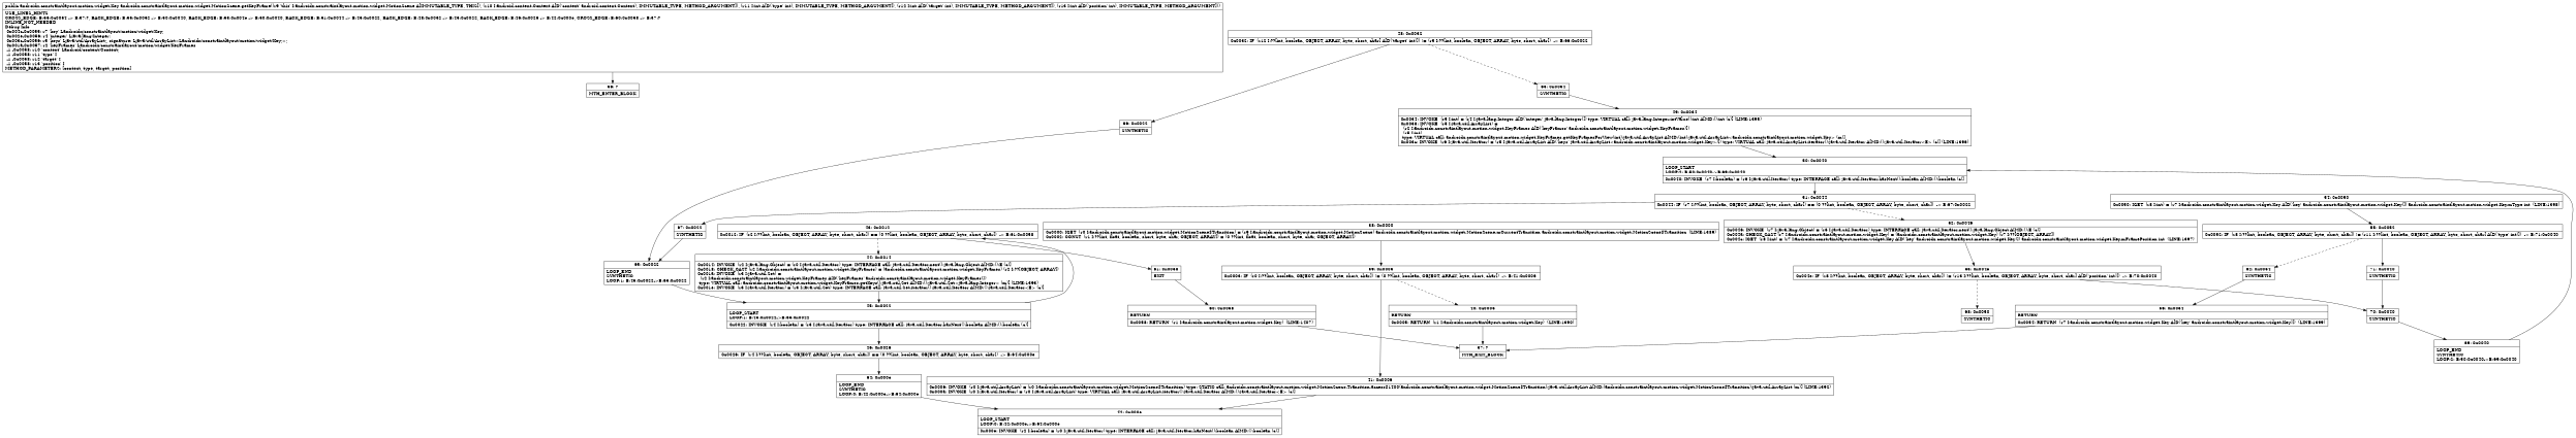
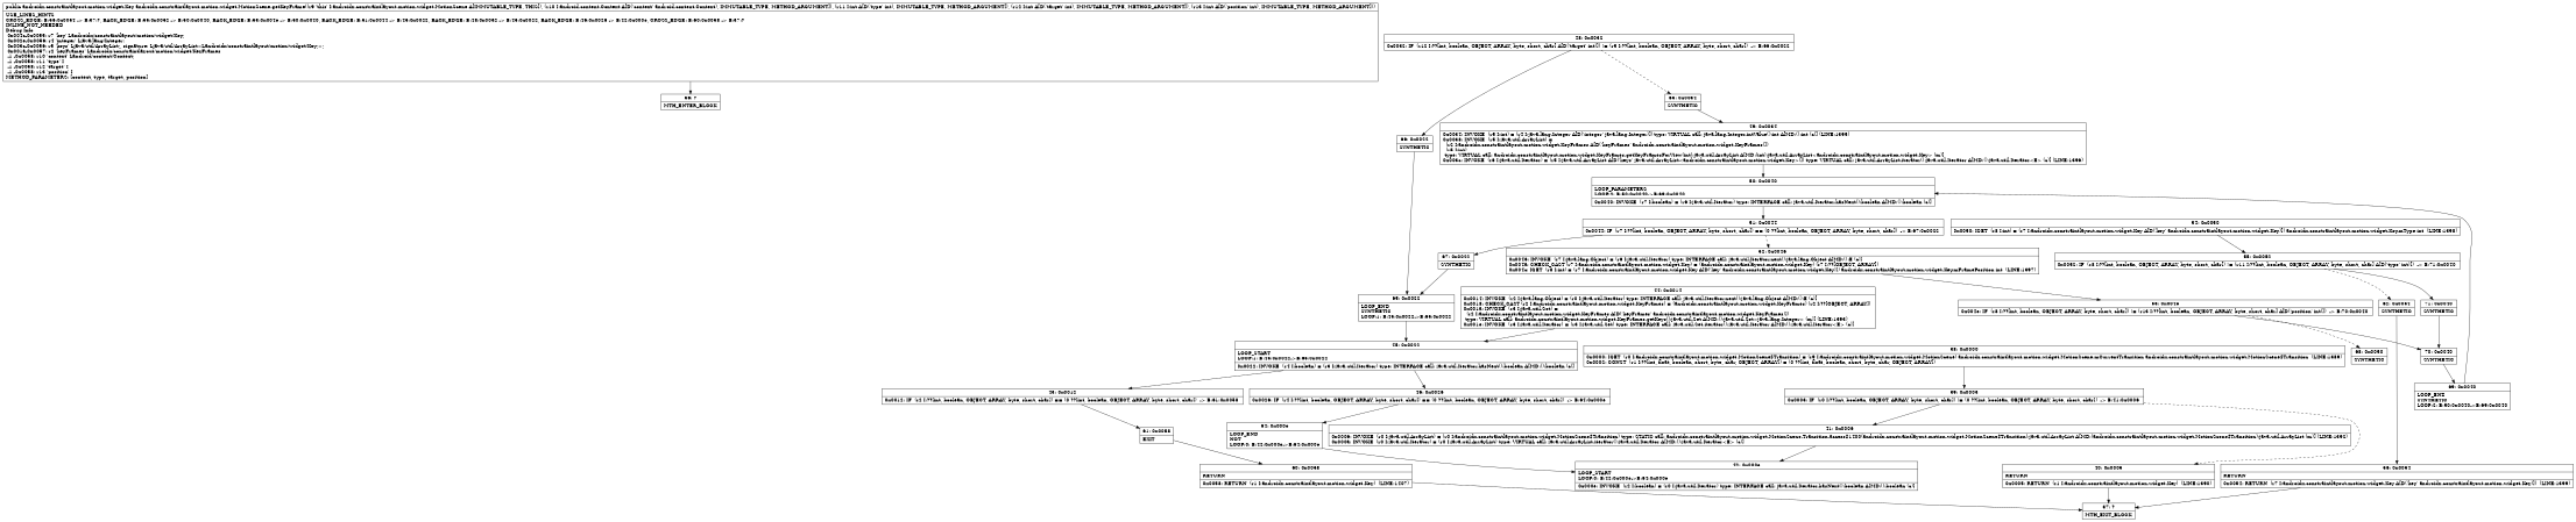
  digraph {
    node [shape=record]
    n1 [label="{36\:\ ?|MTH_ENTER_BLOCK\l}"]
    n2 [label="{38\:\ 0x0000|0x0000: IGET  (r0 I:androidx.constraintlayout.motion.widget.MotionScene$Transition) = (r9 I:androidx.constraintlayout.motion.widget.MotionScene) androidx.constraintlayout.motion.widget.MotionScene.mCurrentTransition androidx.constraintlayout.motion.widget.MotionScene$Transition  (LINE:1389)\l0x0002: CONST  (r1 I:??[int, float, boolean, short, byte, char, OBJECT, ARRAY]) = (0 ??[int, float, boolean, short, byte, char, OBJECT, ARRAY]) \l}"]
    n3 [label="{39\:\ 0x0003|0x0003: IF  (r0 I:??[int, boolean, OBJECT, ARRAY, byte, short, char]) != (0 ??[int, boolean, OBJECT, ARRAY, byte, short, char])  \-\> B:41:0x0006 \l}"]
    n4 [label="{40\:\ 0x0005|RETURN\l|0x0005: RETURN  (r1 I:androidx.constraintlayout.motion.widget.Key)  (LINE:1390)\l}"]
    n5 [label="{41\:\ 0x0006|0x0006: INVOKE  (r0 I:java.util.ArrayList) = (r0 I:androidx.constraintlayout.motion.widget.MotionScene$Transition) type: STATIC call: androidx.constraintlayout.motion.widget.MotionScene.Transition.access$1400(androidx.constraintlayout.motion.widget.MotionScene$Transition):java.util.ArrayList A[MD:(androidx.constraintlayout.motion.widget.MotionScene$Transition):java.util.ArrayList (m)] (LINE:1392)\l0x000a: INVOKE  (r0 I:java.util.Iterator) = (r0 I:java.util.ArrayList) type: VIRTUAL call: java.util.ArrayList.iterator():java.util.Iterator A[MD:():java.util.Iterator\<E\> (c)]\l}"]
    n6 [label="{37\:\ ?|MTH_EXIT_BLOCK\l}"]
    n7 [label="{42\:\ 0x000e|LOOP_START\lLOOP:0: B:42:0x000e\-\>B:64:0x000e\l|0x000e: INVOKE  (r2 I:boolean) = (r0 I:java.util.Iterator) type: INTERFACE call: java.util.Iterator.hasNext():boolean A[MD:():boolean (c)]\l}"]
    n8 [label="{43\:\ 0x0012|0x0012: IF  (r2 I:??[int, boolean, OBJECT, ARRAY, byte, short, char]) == (0 ??[int, boolean, OBJECT, ARRAY, byte, short, char])  \-\> B:61:0x0058 \l}"]
    n9 [label="{44\:\ 0x0014|0x0014: INVOKE  (r2 I:java.lang.Object) = (r0 I:java.util.Iterator) type: INTERFACE call: java.util.Iterator.next():java.lang.Object A[MD:():E (c)]\l0x0018: CHECK_CAST (r2 I:androidx.constraintlayout.motion.widget.KeyFrames) = (androidx.constraintlayout.motion.widget.KeyFrames) (r2 I:??[OBJECT, ARRAY]) \l0x001a: INVOKE  (r3 I:java.util.Set) = \l  (r2 I:androidx.constraintlayout.motion.widget.KeyFrames A[D('keyFrames' androidx.constraintlayout.motion.widget.KeyFrames)])\l type: VIRTUAL call: androidx.constraintlayout.motion.widget.KeyFrames.getKeys():java.util.Set A[MD:():java.util.Set\<java.lang.Integer\> (m)] (LINE:1393)\l0x001e: INVOKE  (r3 I:java.util.Iterator) = (r3 I:java.util.Set) type: INTERFACE call: java.util.Set.iterator():java.util.Iterator A[MD:():java.util.Iterator\<E\> (c)]\l}"]
    n10 [label="{61\:\ 0x0058|EXIT\l}"]
    n11 [label="{45\:\ 0x0022|LOOP_START\lLOOP:1: B:45:0x0022\-\>B:65:0x0022\l|0x0022: INVOKE  (r4 I:boolean) = (r3 I:java.util.Iterator) type: INTERFACE call: java.util.Iterator.hasNext():boolean A[MD:():boolean (c)]\l}"]
    n12 [label="{60\:\ 0x0058|RETURN\l|0x0058: RETURN  (r1 I:androidx.constraintlayout.motion.widget.Key)  (LINE:1407)\l}"]
    n13 [label="{46\:\ 0x0026|0x0026: IF  (r4 I:??[int, boolean, OBJECT, ARRAY, byte, short, char]) == (0 ??[int, boolean, OBJECT, ARRAY, byte, short, char])  \-\> B:64:0x000e \l}"]
-   n14 [label="{64\:\ 0x000e|LOOP_END\lSYNTHETIC\lLOOP:0: B:42:0x000e\-\>B:64:0x000e\l}"]
+   n14 [label="{64\:\ 0x000e|LOOP_END\lNOT\lLOOP:0: B:42:0x000e\-\>B:64:0x000e\l}"]
    n15 [label="{48\:\ 0x0032|0x0032: IF  (r12 I:??[int, boolean, OBJECT, ARRAY, byte, short, char] A[D('target' int)]) != (r5 I:??[int, boolean, OBJECT, ARRAY, byte, short, char])  \-\> B:66:0x0022 \l}"]
    n16 [label="{63\:\ 0x0034|SYNTHETIC\l}"]
    n17 [label="{66\:\ 0x0022|SYNTHETIC\l}"]
    n18 [label="{49\:\ 0x0034|0x0034: INVOKE  (r5 I:int) = (r4 I:java.lang.Integer A[D('integer' java.lang.Integer)]) type: VIRTUAL call: java.lang.Integer.intValue():int A[MD:():int (c)] (LINE:1395)\l0x0038: INVOKE  (r5 I:java.util.ArrayList) = \l  (r2 I:androidx.constraintlayout.motion.widget.KeyFrames A[D('keyFrames' androidx.constraintlayout.motion.widget.KeyFrames)])\l  (r5 I:int)\l type: VIRTUAL call: androidx.constraintlayout.motion.widget.KeyFrames.getKeyFramesForView(int):java.util.ArrayList A[MD:(int):java.util.ArrayList\<androidx.constraintlayout.motion.widget.Key\> (m)]\l0x003c: INVOKE  (r6 I:java.util.Iterator) = (r5 I:java.util.ArrayList A[D('keys' java.util.ArrayList\<androidx.constraintlayout.motion.widget.Key\>)]) type: VIRTUAL call: java.util.ArrayList.iterator():java.util.Iterator A[MD:():java.util.Iterator\<E\> (c)] (LINE:1396)\l}"]
    n19 [label="{65\:\ 0x0022|LOOP_END\lSYNTHETIC\lLOOP:1: B:45:0x0022\-\>B:65:0x0022\l}"]
-   n20 [label="{50\:\ 0x0040|LOOP_START\lLOOP:2: B:50:0x0040\-\>B:69:0x0040\l|0x0040: INVOKE  (r7 I:boolean) = (r6 I:java.util.Iterator) type: INTERFACE call: java.util.Iterator.hasNext():boolean A[MD:():boolean (c)]\l}"]
+   n20 [label="{50\:\ 0x0040|LOOP_PARAMETERS\lLOOP:2: B:50:0x0040\-\>B:69:0x0040\l|0x0040: INVOKE  (r7 I:boolean) = (r6 I:java.util.Iterator) type: INTERFACE call: java.util.Iterator.hasNext():boolean A[MD:():boolean (c)]\l}"]
    n21 [label="{51\:\ 0x0044|0x0044: IF  (r7 I:??[int, boolean, OBJECT, ARRAY, byte, short, char]) == (0 ??[int, boolean, OBJECT, ARRAY, byte, short, char])  \-\> B:67:0x0022 \l}"]
    n22 [label="{52\:\ 0x0046|0x0046: INVOKE  (r7 I:java.lang.Object) = (r6 I:java.util.Iterator) type: INTERFACE call: java.util.Iterator.next():java.lang.Object A[MD:():E (c)]\l0x004a: CHECK_CAST (r7 I:androidx.constraintlayout.motion.widget.Key) = (androidx.constraintlayout.motion.widget.Key) (r7 I:??[OBJECT, ARRAY]) \l0x004c: IGET  (r8 I:int) = (r7 I:androidx.constraintlayout.motion.widget.Key A[D('key' androidx.constraintlayout.motion.widget.Key)]) androidx.constraintlayout.motion.widget.Key.mFramePosition int  (LINE:1397)\l}"]
    n23 [label="{67\:\ 0x0022|SYNTHETIC\l}"]
    n24 [label="{53\:\ 0x004e|0x004e: IF  (r8 I:??[int, boolean, OBJECT, ARRAY, byte, short, char]) != (r13 I:??[int, boolean, OBJECT, ARRAY, byte, short, char] A[D('position' int)])  \-\> B:70:0x0040 \l}"]
    n25 [label="{68\:\ 0x0050|SYNTHETIC\l}"]
    n26 [label="{70\:\ 0x0040|SYNTHETIC\l}"]
    n27 [label="{69\:\ 0x0040|LOOP_END\lSYNTHETIC\lLOOP:2: B:50:0x0040\-\>B:69:0x0040\l}"]
    n28 [label="{54\:\ 0x0050|0x0050: IGET  (r8 I:int) = (r7 I:androidx.constraintlayout.motion.widget.Key A[D('key' androidx.constraintlayout.motion.widget.Key)]) androidx.constraintlayout.motion.widget.Key.mType int  (LINE:1398)\l}"]
    n29 [label="{55\:\ 0x0052|0x0052: IF  (r8 I:??[int, boolean, OBJECT, ARRAY, byte, short, char]) != (r11 I:??[int, boolean, OBJECT, ARRAY, byte, short, char] A[D('type' int)])  \-\> B:71:0x0040 \l}"]
    n30 [label="{62\:\ 0x0054|SYNTHETIC\l}"]
    n31 [label="{71\:\ 0x0040|SYNTHETIC\l}"]
    n32 [label="{56\:\ 0x0054|RETURN\l|0x0054: RETURN  (r7 I:androidx.constraintlayout.motion.widget.Key A[D('key' androidx.constraintlayout.motion.widget.Key)])  (LINE:1399)\l}"]
    n33 [label="{public androidx.constraintlayout.motion.widget.Key androidx.constraintlayout.motion.widget.MotionScene.getKeyFrame((r9 'this' I:androidx.constraintlayout.motion.widget.MotionScene A[IMMUTABLE_TYPE, THIS]), (r10 I:android.content.Context A[D('context' android.content.Context), IMMUTABLE_TYPE, METHOD_ARGUMENT]), (r11 I:int A[D('type' int), IMMUTABLE_TYPE, METHOD_ARGUMENT]), (r12 I:int A[D('target' int), IMMUTABLE_TYPE, METHOD_ARGUMENT]), (r13 I:int A[D('position' int), IMMUTABLE_TYPE, METHOD_ARGUMENT]))  | USE_LINES_HINTS\lCROSS_EDGE: B:56:0x0054 \-\> B:37:?, BACK_EDGE: B:55:0x0052 \-\> B:50:0x0040, BACK_EDGE: B:53:0x004e \-\> B:50:0x0040, BACK_EDGE: B:51:0x0044 \-\> B:45:0x0022, BACK_EDGE: B:48:0x0032 \-\> B:45:0x0022, BACK_EDGE: B:46:0x0026 \-\> B:42:0x000e, CROSS_EDGE: B:60:0x0058 \-\> B:37:?\lINLINE_NOT_NEEDED\lDebug Info:\l  0x004c\-0x0055: r7 'key' Landroidx\/constraintlayout\/motion\/widget\/Key;\l  0x002e\-0x0056: r4 'integer' Ljava\/lang\/Integer;\l  0x003c\-0x0056: r5 'keys' Ljava\/util\/ArrayList;, signature: Ljava\/util\/ArrayList\<Landroidx\/constraintlayout\/motion\/widget\/Key;\>;\l  0x001a\-0x0057: r2 'keyFrames' Landroidx\/constraintlayout\/motion\/widget\/KeyFrames;\l  \-1 \-0x0058: r10 'context' Landroid\/content\/Context;\l  \-1 \-0x0058: r11 'type' I\l  \-1 \-0x0058: r12 'target' I\l  \-1 \-0x0058: r13 'position' I\lMETHOD_PARAMETERS: [context, type, target, position]\l}"]
    n2 -> n3
    n3 -> n4 [style=dashed]
    n3 -> n5
    n4 -> n6
    n5 -> n7
-   n8 -> n9 [style=dashed]
    n8 -> n10
    n9 -> n11
    n10 -> n12
    n11 -> n8
    n11 -> n13
    n12 -> n6
    n13 -> n14
    n14 -> n7
    n15 -> n16 [style=dashed]
    n15 -> n17
    n16 -> n18
    n17 -> n19
    n18 -> n20
    n19 -> n11
    n20 -> n21
    n21 -> n22 [style=dashed]
    n21 -> n23
    n22 -> n24
    n23 -> n19
    n24 -> n25 [style=dashed]
    n24 -> n26
    n26 -> n27
    n27 -> n20
    n28 -> n29
    n29 -> n30 [style=dashed]
    n29 -> n31
    n30 -> n32
    n31 -> n26
    n32 -> n6
    n33 -> n1
  }
